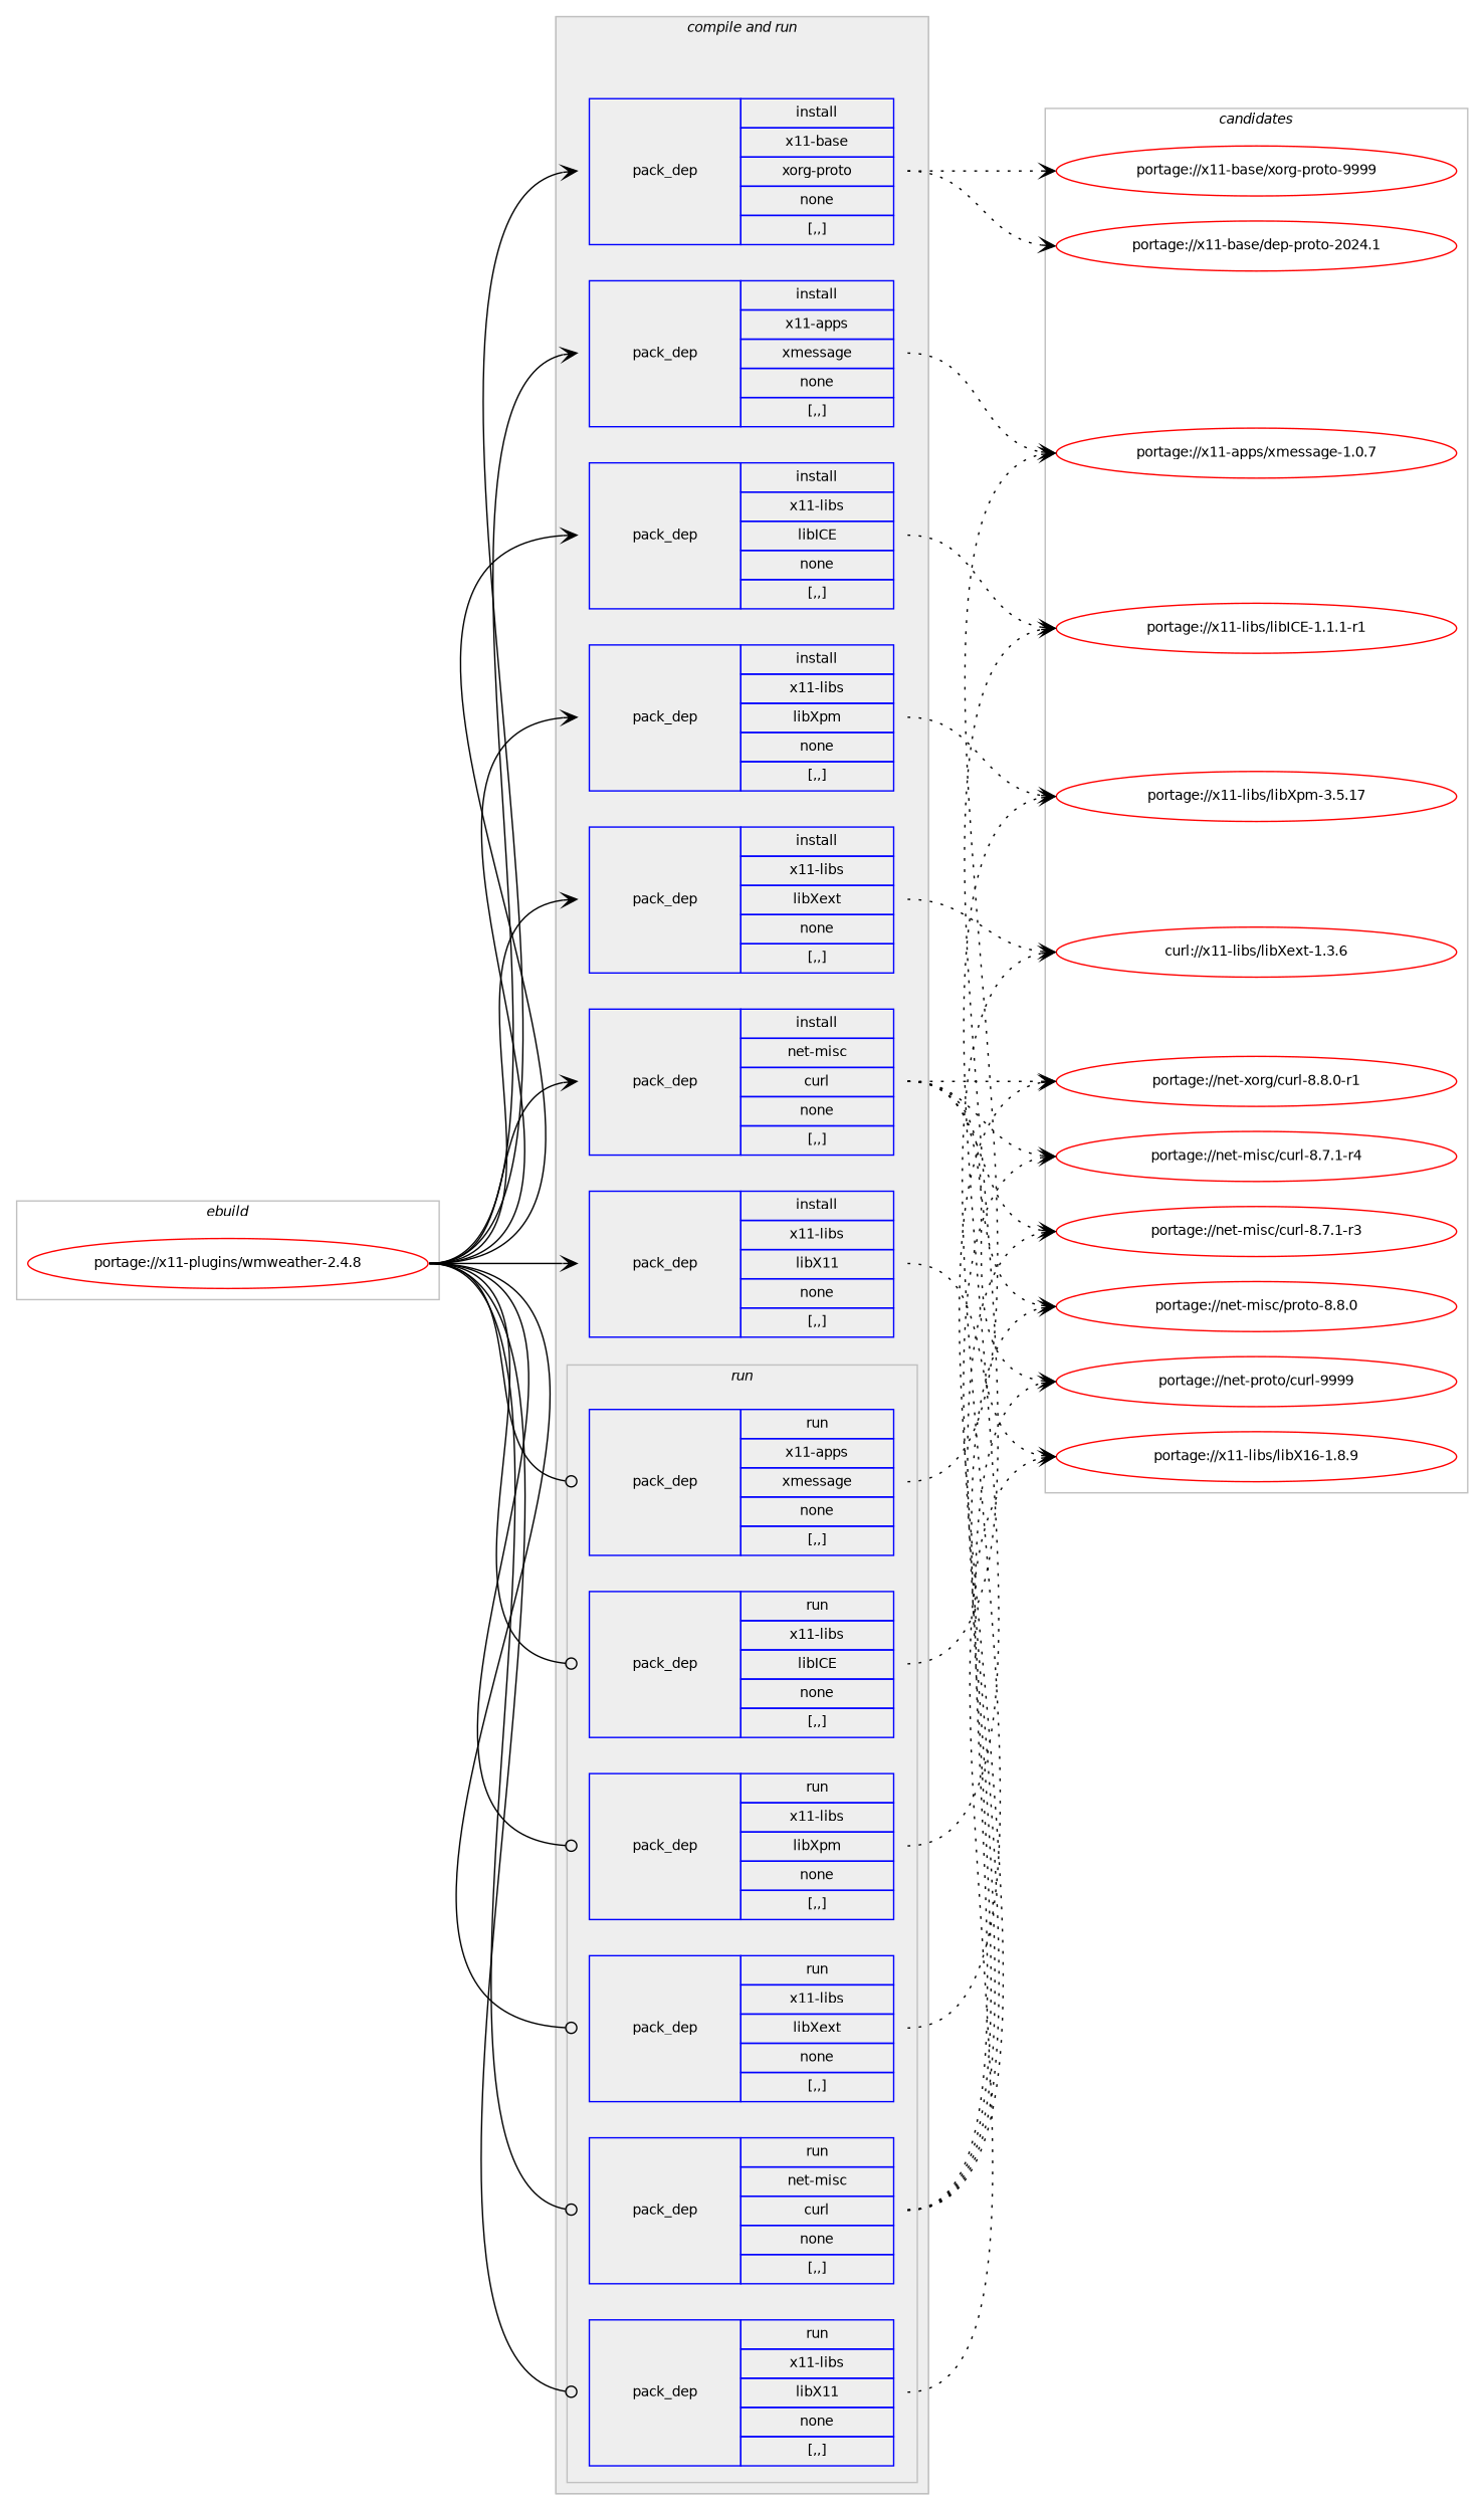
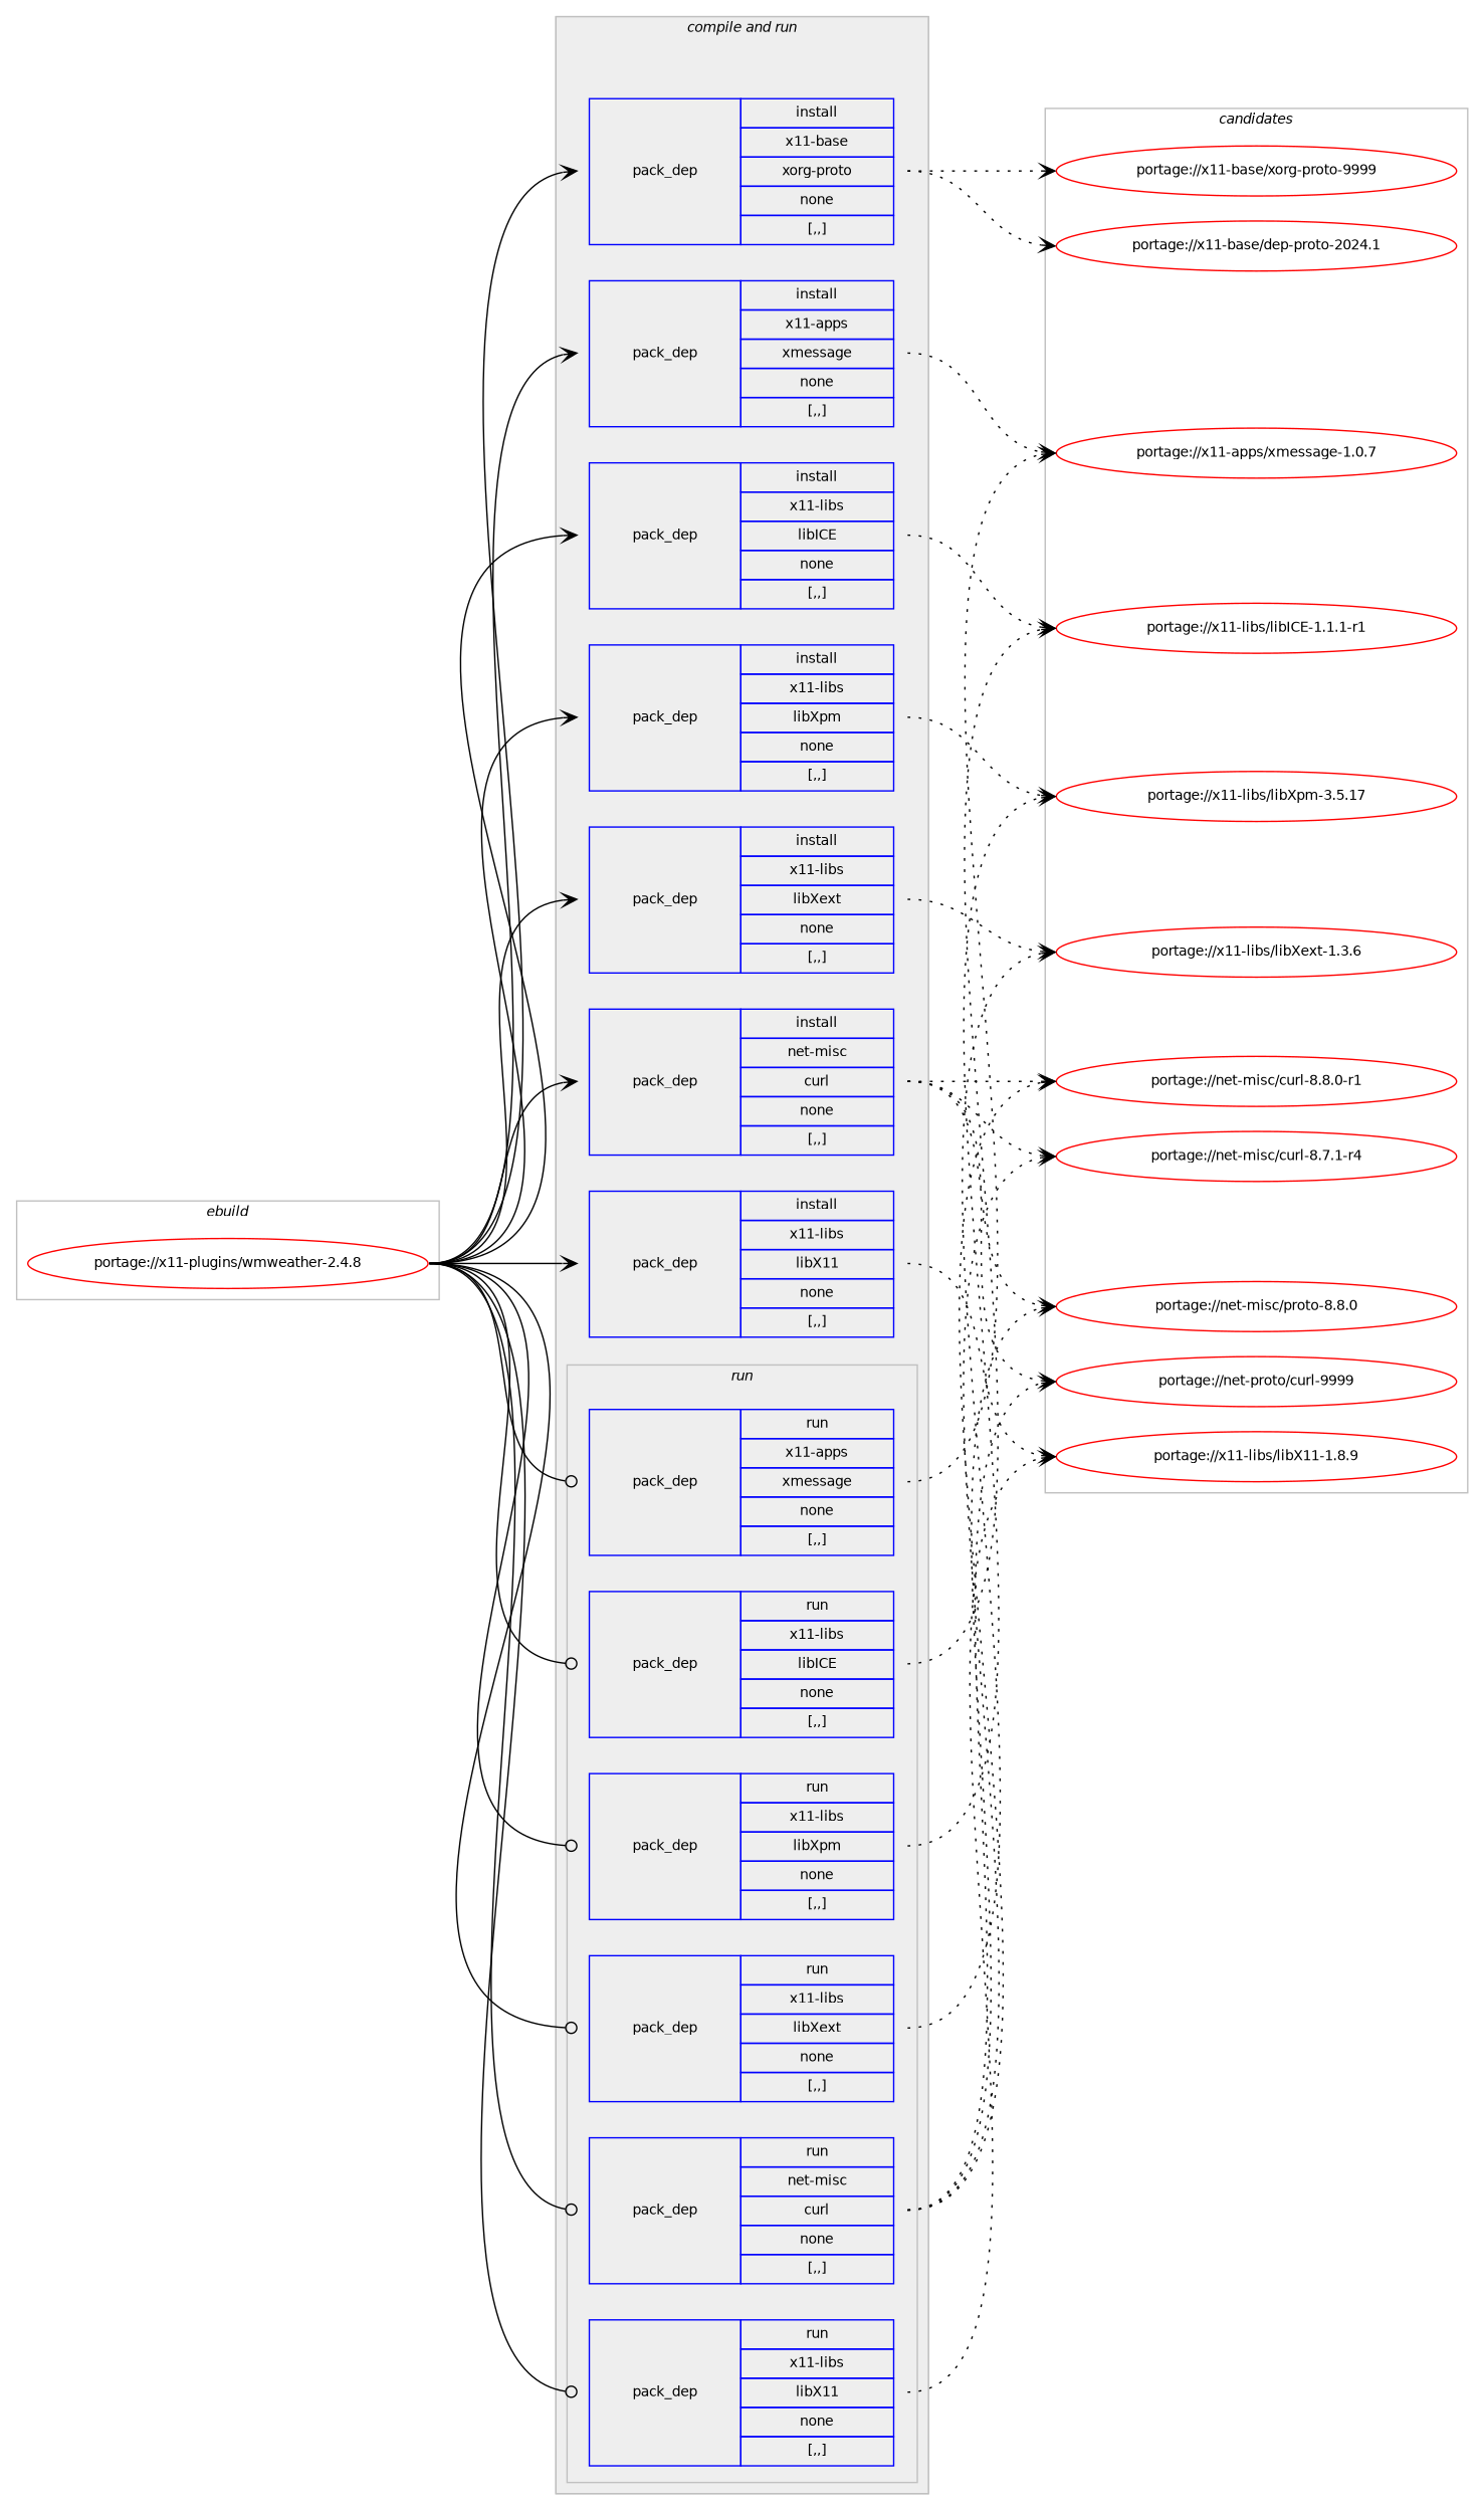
  digraph {
    compound=true
    concentrate=true
    fontname=Helvetica
    fontsize=10
    newrank=true
    rankdir=LR
    ranksep=1.5
    node [color=red fontname=Helvetica fontsize=10]
    edge [arrowhead=vee headport=w style=dotted tailport=e weight=100]
    n1 [label="portage://x11-plugins/wmweather-2.4.8" width=4]
    n2 [color=blue label=<<TABLE BORDER="0" CELLBORDER="1" CELLSPACING="0" CELLPADDING="4" WIDTH="220"><TR><TD ROWSPAN="6" CELLPADDING="30">pack_dep</TD></TR><TR><TD WIDTH="110">install</TD></TR><TR><TD>net-misc</TD></TR><TR><TD>curl</TD></TR><TR><TD>none</TD></TR><TR><TD>[,,]</TD></TR></TABLE>> shape=none]
    n3 [color=blue label=<<TABLE BORDER="0" CELLBORDER="1" CELLSPACING="0" CELLPADDING="4" WIDTH="220"><TR><TD ROWSPAN="6" CELLPADDING="30">pack_dep</TD></TR><TR><TD WIDTH="110">install</TD></TR><TR><TD>x11-apps</TD></TR><TR><TD>xmessage</TD></TR><TR><TD>none</TD></TR><TR><TD>[,,]</TD></TR></TABLE>> shape=none]
    n4 [color=blue label=<<TABLE BORDER="0" CELLBORDER="1" CELLSPACING="0" CELLPADDING="4" WIDTH="220"><TR><TD ROWSPAN="6" CELLPADDING="30">pack_dep</TD></TR><TR><TD WIDTH="110">install</TD></TR><TR><TD>x11-base</TD></TR><TR><TD>xorg-proto</TD></TR><TR><TD>none</TD></TR><TR><TD>[,,]</TD></TR></TABLE>> shape=none]
    n5 [color=blue label=<<TABLE BORDER="0" CELLBORDER="1" CELLSPACING="0" CELLPADDING="4" WIDTH="220"><TR><TD ROWSPAN="6" CELLPADDING="30">pack_dep</TD></TR><TR><TD WIDTH="110">install</TD></TR><TR><TD>x11-libs</TD></TR><TR><TD>libICE</TD></TR><TR><TD>none</TD></TR><TR><TD>[,,]</TD></TR></TABLE>> shape=none]
    n6 [color=blue label=<<TABLE BORDER="0" CELLBORDER="1" CELLSPACING="0" CELLPADDING="4" WIDTH="220"><TR><TD ROWSPAN="6" CELLPADDING="30">pack_dep</TD></TR><TR><TD WIDTH="110">install</TD></TR><TR><TD>x11-libs</TD></TR><TR><TD>libX11</TD></TR><TR><TD>none</TD></TR><TR><TD>[,,]</TD></TR></TABLE>> shape=none]
    n7 [color=blue label=<<TABLE BORDER="0" CELLBORDER="1" CELLSPACING="0" CELLPADDING="4" WIDTH="220"><TR><TD ROWSPAN="6" CELLPADDING="30">pack_dep</TD></TR><TR><TD WIDTH="110">install</TD></TR><TR><TD>x11-libs</TD></TR><TR><TD>libXext</TD></TR><TR><TD>none</TD></TR><TR><TD>[,,]</TD></TR></TABLE>> shape=none]
    n8 [color=blue label=<<TABLE BORDER="0" CELLBORDER="1" CELLSPACING="0" CELLPADDING="4" WIDTH="220"><TR><TD ROWSPAN="6" CELLPADDING="30">pack_dep</TD></TR><TR><TD WIDTH="110">install</TD></TR><TR><TD>x11-libs</TD></TR><TR><TD>libXpm</TD></TR><TR><TD>none</TD></TR><TR><TD>[,,]</TD></TR></TABLE>> shape=none]
    n9 [color=blue label=<<TABLE BORDER="0" CELLBORDER="1" CELLSPACING="0" CELLPADDING="4" WIDTH="220"><TR><TD ROWSPAN="6" CELLPADDING="30">pack_dep</TD></TR><TR><TD WIDTH="110">run</TD></TR><TR><TD>net-misc</TD></TR><TR><TD>curl</TD></TR><TR><TD>none</TD></TR><TR><TD>[,,]</TD></TR></TABLE>> shape=none]
    n10 [color=blue label=<<TABLE BORDER="0" CELLBORDER="1" CELLSPACING="0" CELLPADDING="4" WIDTH="220"><TR><TD ROWSPAN="6" CELLPADDING="30">pack_dep</TD></TR><TR><TD WIDTH="110">run</TD></TR><TR><TD>x11-apps</TD></TR><TR><TD>xmessage</TD></TR><TR><TD>none</TD></TR><TR><TD>[,,]</TD></TR></TABLE>> shape=none]
    n11 [color=blue label=<<TABLE BORDER="0" CELLBORDER="1" CELLSPACING="0" CELLPADDING="4" WIDTH="220"><TR><TD ROWSPAN="6" CELLPADDING="30">pack_dep</TD></TR><TR><TD WIDTH="110">run</TD></TR><TR><TD>x11-libs</TD></TR><TR><TD>libICE</TD></TR><TR><TD>none</TD></TR><TR><TD>[,,]</TD></TR></TABLE>> shape=none]
    n12 [color=blue label=<<TABLE BORDER="0" CELLBORDER="1" CELLSPACING="0" CELLPADDING="4" WIDTH="220"><TR><TD ROWSPAN="6" CELLPADDING="30">pack_dep</TD></TR><TR><TD WIDTH="110">run</TD></TR><TR><TD>x11-libs</TD></TR><TR><TD>libX11</TD></TR><TR><TD>none</TD></TR><TR><TD>[,,]</TD></TR></TABLE>> shape=none]
    n13 [color=blue label=<<TABLE BORDER="0" CELLBORDER="1" CELLSPACING="0" CELLPADDING="4" WIDTH="220"><TR><TD ROWSPAN="6" CELLPADDING="30">pack_dep</TD></TR><TR><TD WIDTH="110">run</TD></TR><TR><TD>x11-libs</TD></TR><TR><TD>libXext</TD></TR><TR><TD>none</TD></TR><TR><TD>[,,]</TD></TR></TABLE>> shape=none]
    n14 [color=blue label=<<TABLE BORDER="0" CELLBORDER="1" CELLSPACING="0" CELLPADDING="4" WIDTH="220"><TR><TD ROWSPAN="6" CELLPADDING="30">pack_dep</TD></TR><TR><TD WIDTH="110">run</TD></TR><TR><TD>x11-libs</TD></TR><TR><TD>libXpm</TD></TR><TR><TD>none</TD></TR><TR><TD>[,,]</TD></TR></TABLE>> shape=none]
    n15 [label="portage://net-proto/curl-9999" width=4]
-   n16 [label="portage://net-xorg/curl-8.8.0-r1" width=4]
+   n16 [label="portage://net-misc/curl-8.8.0-r1" width=4]
    n17 [label="portage://net-misc/proto-8.8.0" width=4]
    n18 [label="portage://net-misc/curl-8.7.1-r4" width=4]
-   n19 [label="portage://net-misc/curl-8.7.1-r3" width=4]
    n20 [label="portage://x11-apps/xmessage-1.0.7" width=4]
    n21 [label="portage://x11-base/xorg-proto-9999" width=4]
    n22 [label="portage://x11-base/dep-proto-2024.1" width=4]
    n23 [label="portage://x11-libs/libICE-1.1.1-r1" width=4]
-   n24 [label="portage://x11-libs/libX16-1.8.9" width=4]
-   n25 [label="curl://x11-libs/libXext-1.3.6" width=4]
+   n24 [label="portage://x11-libs/libX11-1.8.9" width=4]
+   n25 [label="portage://x11-libs/libXext-1.3.6" width=4]
    n26 [label="portage://x11-libs/libXpm-3.5.17" width=4]
    subgraph cluster_1 {
      color=gray
      label=<<i>ebuild</i>>
      n1
    }
    subgraph cluster_2 {
      color=gray
      label=<<i>dependencies</i>>
      subgraph cluster_3 {
        color=gray
        fillcolor="#eeeeee"
        label=<<i>compile</i>>
        style=filled
        subgraph sub_4 {
          color=gray
          fillcolor="#eeeeee"
          label=<<i>compile</i>>
          style=filled
          n2
        }
        subgraph sub_5 {
          color=gray
          fillcolor="#eeeeee"
          label=<<i>compile</i>>
          style=filled
          n3
        }
        subgraph sub_6 {
          color=gray
          fillcolor="#eeeeee"
          label=<<i>compile</i>>
          style=filled
          n4
        }
        subgraph sub_7 {
          color=gray
          fillcolor="#eeeeee"
          label=<<i>compile</i>>
          style=filled
          n5
        }
        subgraph sub_8 {
          color=gray
          fillcolor="#eeeeee"
          label=<<i>compile</i>>
          style=filled
          n6
        }
        subgraph sub_9 {
          color=gray
          fillcolor="#eeeeee"
          label=<<i>compile</i>>
          style=filled
          n7
        }
        subgraph sub_10 {
          color=gray
          fillcolor="#eeeeee"
          label=<<i>compile</i>>
          style=filled
          n8
        }
      }
      subgraph cluster_11 {
        color=gray
        fillcolor="#eeeeee"
        label=<<i>compile and run</i>>
        style=filled
      }
      subgraph cluster_12 {
        color=gray
        fillcolor="#eeeeee"
        label=<<i>run</i>>
        style=filled
        subgraph sub_13 {
          color=gray
          fillcolor="#eeeeee"
          label=<<i>run</i>>
          style=filled
          n9
        }
        subgraph sub_14 {
          color=gray
          fillcolor="#eeeeee"
          label=<<i>run</i>>
          style=filled
          n10
        }
        subgraph sub_15 {
          color=gray
          fillcolor="#eeeeee"
          label=<<i>run</i>>
          style=filled
          n11
        }
        subgraph sub_16 {
          color=gray
          fillcolor="#eeeeee"
          label=<<i>run</i>>
          style=filled
          n12
        }
        subgraph sub_17 {
          color=gray
          fillcolor="#eeeeee"
          label=<<i>run</i>>
          style=filled
          n13
        }
        subgraph sub_18 {
          color=gray
          fillcolor="#eeeeee"
          label=<<i>run</i>>
          style=filled
          n14
        }
      }
    }
    subgraph cluster_19 {
      color=gray
      label=<<i>candidates</i>>
      rank=same
      subgraph sub_20 {
        color=black
        label=<<i>candidates</i>>
        nodesep=1
        rank=same
        n15
        n16
        n17
        n18
-       n19
      }
      subgraph sub_21 {
        color=black
        label=<<i>candidates</i>>
        nodesep=1
        rank=same
        n20
      }
      subgraph sub_22 {
        color=black
        label=<<i>candidates</i>>
        nodesep=1
        rank=same
        n21
        n22
      }
      subgraph sub_23 {
        color=black
        label=<<i>candidates</i>>
        nodesep=1
        rank=same
        n23
      }
      subgraph sub_24 {
        color=black
        label=<<i>candidates</i>>
        nodesep=1
        rank=same
        n24
      }
      subgraph sub_25 {
        color=black
        label=<<i>candidates</i>>
        nodesep=1
        rank=same
        n25
      }
      subgraph sub_26 {
        color=black
        label=<<i>candidates</i>>
        nodesep=1
        rank=same
        n26
      }
      subgraph sub_27 {
        color=black
        label=<<i>candidates</i>>
        nodesep=1
        rank=same
        n15
        n16
        n17
        n18
-       n19
      }
      subgraph sub_28 {
        color=black
        label=<<i>candidates</i>>
        nodesep=1
        rank=same
        n20
      }
      subgraph sub_29 {
        color=black
        label=<<i>candidates</i>>
        nodesep=1
        rank=same
        n23
      }
      subgraph sub_30 {
        color=black
        label=<<i>candidates</i>>
        nodesep=1
        rank=same
        n24
      }
      subgraph sub_31 {
        color=black
        label=<<i>candidates</i>>
        nodesep=1
        rank=same
        n25
      }
      subgraph sub_32 {
        color=black
        label=<<i>candidates</i>>
        nodesep=1
        rank=same
        n26
      }
    }
    n1 -> n2 [style=solid weight=20]
    n1 -> n3 [style=solid weight=20]
    n1 -> n4 [style=solid weight=20]
    n1 -> n5 [style=solid weight=20]
    n1 -> n6 [style=solid weight=20]
    n1 -> n7 [style=solid weight=20]
    n1 -> n8 [style=solid weight=20]
    n1 -> n9 [arrowhead=odot style=solid weight=20]
    n1 -> n10 [arrowhead=odot style=solid weight=20]
    n1 -> n11 [arrowhead=odot style=solid weight=20]
    n1 -> n12 [arrowhead=odot style=solid weight=20]
    n1 -> n13 [arrowhead=odot style=solid weight=20]
    n1 -> n14 [arrowhead=odot style=solid weight=20]
    n2 -> n15
    n2 -> n16
    n2 -> n17
    n2 -> n18
-   n2 -> n19
    n3 -> n20
    n4 -> n21
    n4 -> n22
    n5 -> n23
    n6 -> n24
    n7 -> n25
    n8 -> n26
    n9 -> n15
    n9 -> n16
    n9 -> n17
    n9 -> n18
-   n9 -> n19
    n10 -> n20
    n11 -> n23
    n12 -> n24
    n13 -> n25
    n14 -> n26
  }
